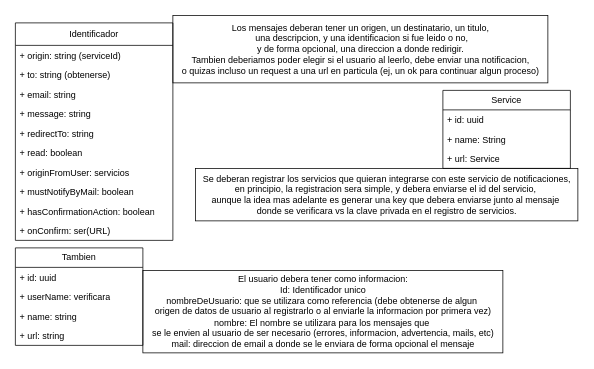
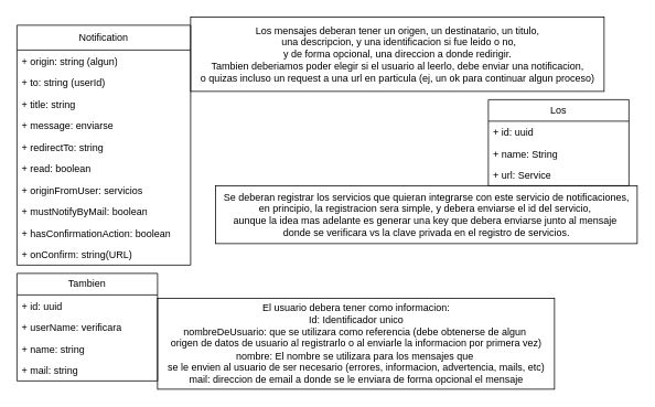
  <mxCell id="0" />
  <mxCell id="1" parent="0" />
- <mxCell id="2" value="Identificador" style="swimlane;fontStyle=0;childLayout=stackLayout;horizontal=1;startSize=30;fillColor=none;horizontalStack=0;resizeParent=1;resizeParentMax=0;resizeLast=0;collapsible=1;marginBottom=0;whiteSpace=wrap;html=1;" parent="1" vertex="1"><mxGeometry x="20" y="30" width="210" height="290" as="geometry" /></mxCell>
- <mxCell id="3" value="+ origin: string (serviceId)" style="text;strokeColor=none;fillColor=none;align=left;verticalAlign=top;spacingLeft=4;spacingRight=4;overflow=hidden;rotatable=0;points=[[0,0.5],[1,0.5]];portConstraint=eastwest;whiteSpace=wrap;html=1;" parent="2" vertex="1"><mxGeometry y="30" width="210" height="26" as="geometry" /></mxCell>
- <mxCell id="4" value="+ to: string (obtenerse)" style="text;strokeColor=none;fillColor=none;align=left;verticalAlign=top;spacingLeft=4;spacingRight=4;overflow=hidden;rotatable=0;points=[[0,0.5],[1,0.5]];portConstraint=eastwest;whiteSpace=wrap;html=1;" parent="2" vertex="1"><mxGeometry y="56" width="210" height="26" as="geometry" /></mxCell>
- <mxCell id="5" value="+ email: string" style="text;strokeColor=none;fillColor=none;align=left;verticalAlign=top;spacingLeft=4;spacingRight=4;overflow=hidden;rotatable=0;points=[[0,0.5],[1,0.5]];portConstraint=eastwest;whiteSpace=wrap;html=1;" parent="2" vertex="1"><mxGeometry y="82" width="210" height="26" as="geometry" /></mxCell>
- <mxCell id="6" value="+ message: string" style="text;strokeColor=none;fillColor=none;align=left;verticalAlign=top;spacingLeft=4;spacingRight=4;overflow=hidden;rotatable=0;points=[[0,0.5],[1,0.5]];portConstraint=eastwest;whiteSpace=wrap;html=1;" parent="2" vertex="1"><mxGeometry y="108" width="210" height="26" as="geometry" /></mxCell>
+ <mxCell id="2" value="Notification" style="swimlane;fontStyle=0;childLayout=stackLayout;horizontal=1;startSize=30;fillColor=none;horizontalStack=0;resizeParent=1;resizeParentMax=0;resizeLast=0;collapsible=1;marginBottom=0;whiteSpace=wrap;html=1;" parent="1" vertex="1"><mxGeometry x="20" y="30" width="210" height="290" as="geometry" /></mxCell>
+ <mxCell id="3" value="+ origin: string (algun)" style="text;strokeColor=none;fillColor=none;align=left;verticalAlign=top;spacingLeft=4;spacingRight=4;overflow=hidden;rotatable=0;points=[[0,0.5],[1,0.5]];portConstraint=eastwest;whiteSpace=wrap;html=1;" parent="2" vertex="1"><mxGeometry y="30" width="210" height="26" as="geometry" /></mxCell>
+ <mxCell id="4" value="+ to: string (userId)" style="text;strokeColor=none;fillColor=none;align=left;verticalAlign=top;spacingLeft=4;spacingRight=4;overflow=hidden;rotatable=0;points=[[0,0.5],[1,0.5]];portConstraint=eastwest;whiteSpace=wrap;html=1;" parent="2" vertex="1"><mxGeometry y="56" width="210" height="26" as="geometry" /></mxCell>
+ <mxCell id="5" value="+ title: string" style="text;strokeColor=none;fillColor=none;align=left;verticalAlign=top;spacingLeft=4;spacingRight=4;overflow=hidden;rotatable=0;points=[[0,0.5],[1,0.5]];portConstraint=eastwest;whiteSpace=wrap;html=1;" parent="2" vertex="1"><mxGeometry y="82" width="210" height="26" as="geometry" /></mxCell>
+ <mxCell id="6" value="+ message: enviarse" style="text;strokeColor=none;fillColor=none;align=left;verticalAlign=top;spacingLeft=4;spacingRight=4;overflow=hidden;rotatable=0;points=[[0,0.5],[1,0.5]];portConstraint=eastwest;whiteSpace=wrap;html=1;" parent="2" vertex="1"><mxGeometry y="108" width="210" height="26" as="geometry" /></mxCell>
  <mxCell id="7" value="+ redirectTo: string" style="text;strokeColor=none;fillColor=none;align=left;verticalAlign=top;spacingLeft=4;spacingRight=4;overflow=hidden;rotatable=0;points=[[0,0.5],[1,0.5]];portConstraint=eastwest;whiteSpace=wrap;html=1;" parent="2" vertex="1"><mxGeometry y="134" width="210" height="26" as="geometry" /></mxCell>
  <mxCell id="8" value="+ read: boolean" style="text;strokeColor=none;fillColor=none;align=left;verticalAlign=top;spacingLeft=4;spacingRight=4;overflow=hidden;rotatable=0;points=[[0,0.5],[1,0.5]];portConstraint=eastwest;whiteSpace=wrap;html=1;" parent="2" vertex="1"><mxGeometry y="160" width="210" height="26" as="geometry" /></mxCell>
  <mxCell id="9" value="+ originFromUser: servicios" style="text;strokeColor=none;fillColor=none;align=left;verticalAlign=top;spacingLeft=4;spacingRight=4;overflow=hidden;rotatable=0;points=[[0,0.5],[1,0.5]];portConstraint=eastwest;whiteSpace=wrap;html=1;" parent="2" vertex="1"><mxGeometry y="186" width="210" height="26" as="geometry" /></mxCell>
  <mxCell id="10" value="+ mustNotifyByMail: boolean" style="text;strokeColor=none;fillColor=none;align=left;verticalAlign=top;spacingLeft=4;spacingRight=4;overflow=hidden;rotatable=0;points=[[0,0.5],[1,0.5]];portConstraint=eastwest;whiteSpace=wrap;html=1;" parent="2" vertex="1"><mxGeometry y="212" width="210" height="26" as="geometry" /></mxCell>
  <mxCell id="11" value="+ hasConfirmationAction: boolean" style="text;strokeColor=none;fillColor=none;align=left;verticalAlign=top;spacingLeft=4;spacingRight=4;overflow=hidden;rotatable=0;points=[[0,0.5],[1,0.5]];portConstraint=eastwest;whiteSpace=wrap;html=1;" parent="2" vertex="1"><mxGeometry y="238" width="210" height="26" as="geometry" /></mxCell>
- <mxCell id="12" value="+ onConfirm: ser(URL)" style="text;strokeColor=none;fillColor=none;align=left;verticalAlign=top;spacingLeft=4;spacingRight=4;overflow=hidden;rotatable=0;points=[[0,0.5],[1,0.5]];portConstraint=eastwest;whiteSpace=wrap;html=1;" parent="2" vertex="1"><mxGeometry y="264" width="210" height="26" as="geometry" /></mxCell>
+ <mxCell id="12" value="+ onConfirm: string(URL)" style="text;strokeColor=none;fillColor=none;align=left;verticalAlign=top;spacingLeft=4;spacingRight=4;overflow=hidden;rotatable=0;points=[[0,0.5],[1,0.5]];portConstraint=eastwest;whiteSpace=wrap;html=1;" parent="2" vertex="1"><mxGeometry y="264" width="210" height="26" as="geometry" /></mxCell>
  <mxCell id="13" value="Los mensajes deberan tener un origen, un destinatario, un titulo,&lt;br&gt;&amp;nbsp;una descripcion, y una identificacion si fue leido o no, &lt;br&gt;y de forma opcional, una direccion a donde redirigir.&lt;br&gt;Tambien deberiamos poder elegir si el usuario al leerlo, debe enviar una notificacion, &lt;br&gt;o quizas incluso un request a una url en particula (ej, un ok para continuar algun proceso)" style="text;html=1;align=center;verticalAlign=middle;resizable=0;points=[];autosize=1;strokeColor=default;fillColor=none;" parent="1" vertex="1"><mxGeometry x="230" y="20" width="500" height="90" as="geometry" /></mxCell>
  <mxCell id="14" value="Tambien" style="swimlane;fontStyle=0;childLayout=stackLayout;horizontal=1;startSize=26;fillColor=none;horizontalStack=0;resizeParent=1;resizeParentMax=0;resizeLast=0;collapsible=1;marginBottom=0;whiteSpace=wrap;html=1;" parent="1" vertex="1"><mxGeometry x="20" y="330" width="170" height="130" as="geometry" /></mxCell>
  <mxCell id="15" value="+ id: uuid" style="text;strokeColor=none;fillColor=none;align=left;verticalAlign=top;spacingLeft=4;spacingRight=4;overflow=hidden;rotatable=0;points=[[0,0.5],[1,0.5]];portConstraint=eastwest;whiteSpace=wrap;html=1;" parent="14" vertex="1"><mxGeometry y="26" width="170" height="26" as="geometry" /></mxCell>
  <mxCell id="16" value="+ userName: verificara" style="text;strokeColor=none;fillColor=none;align=left;verticalAlign=top;spacingLeft=4;spacingRight=4;overflow=hidden;rotatable=0;points=[[0,0.5],[1,0.5]];portConstraint=eastwest;whiteSpace=wrap;html=1;" parent="14" vertex="1"><mxGeometry y="52" width="170" height="26" as="geometry" /></mxCell>
  <mxCell id="17" value="+ name: string" style="text;strokeColor=none;fillColor=none;align=left;verticalAlign=top;spacingLeft=4;spacingRight=4;overflow=hidden;rotatable=0;points=[[0,0.5],[1,0.5]];portConstraint=eastwest;whiteSpace=wrap;html=1;" parent="14" vertex="1"><mxGeometry y="78" width="170" height="26" as="geometry" /></mxCell>
- <mxCell id="18" value="+ url: string" style="text;strokeColor=none;fillColor=none;align=left;verticalAlign=top;spacingLeft=4;spacingRight=4;overflow=hidden;rotatable=0;points=[[0,0.5],[1,0.5]];portConstraint=eastwest;whiteSpace=wrap;html=1;" parent="14" vertex="1"><mxGeometry y="104" width="170" height="26" as="geometry" /></mxCell>
- <mxCell id="19" value="Service" style="swimlane;fontStyle=0;childLayout=stackLayout;horizontal=1;startSize=26;fillColor=none;horizontalStack=0;resizeParent=1;resizeParentMax=0;resizeLast=0;collapsible=1;marginBottom=0;whiteSpace=wrap;html=1;" parent="1" vertex="1"><mxGeometry x="590" y="120" width="170" height="104" as="geometry" /></mxCell>
+ <mxCell id="18" value="+ mail: string" style="text;strokeColor=none;fillColor=none;align=left;verticalAlign=top;spacingLeft=4;spacingRight=4;overflow=hidden;rotatable=0;points=[[0,0.5],[1,0.5]];portConstraint=eastwest;whiteSpace=wrap;html=1;" parent="14" vertex="1"><mxGeometry y="104" width="170" height="26" as="geometry" /></mxCell>
+ <mxCell id="19" value="Los" style="swimlane;fontStyle=0;childLayout=stackLayout;horizontal=1;startSize=26;fillColor=none;horizontalStack=0;resizeParent=1;resizeParentMax=0;resizeLast=0;collapsible=1;marginBottom=0;whiteSpace=wrap;html=1;" parent="1" vertex="1"><mxGeometry x="590" y="120" width="170" height="104" as="geometry" /></mxCell>
  <mxCell id="20" value="+ id: uuid" style="text;strokeColor=none;fillColor=none;align=left;verticalAlign=top;spacingLeft=4;spacingRight=4;overflow=hidden;rotatable=0;points=[[0,0.5],[1,0.5]];portConstraint=eastwest;whiteSpace=wrap;html=1;" parent="19" vertex="1"><mxGeometry y="26" width="170" height="26" as="geometry" /></mxCell>
  <mxCell id="21" value="+ name: String" style="text;strokeColor=none;fillColor=none;align=left;verticalAlign=top;spacingLeft=4;spacingRight=4;overflow=hidden;rotatable=0;points=[[0,0.5],[1,0.5]];portConstraint=eastwest;whiteSpace=wrap;html=1;" parent="19" vertex="1"><mxGeometry y="52" width="170" height="26" as="geometry" /></mxCell>
  <mxCell id="22" value="+ url: Service" style="text;strokeColor=none;fillColor=none;align=left;verticalAlign=top;spacingLeft=4;spacingRight=4;overflow=hidden;rotatable=0;points=[[0,0.5],[1,0.5]];portConstraint=eastwest;whiteSpace=wrap;html=1;" parent="19" vertex="1"><mxGeometry y="78" width="170" height="26" as="geometry" /></mxCell>
  <mxCell id="23" value="&lt;div&gt;El usuario debera tener como informacion:&lt;/div&gt;&lt;div&gt;Id: Identificador unico&lt;/div&gt;&lt;div&gt;nombreDeUsuario: que se utilizara como referencia (debe obtenerse de algun&amp;nbsp;&lt;/div&gt;&lt;div&gt;origen de datos de usuario al registrarlo o al enviarle la informacion por primera vez)&lt;/div&gt;&lt;div&gt;nombre: El nombre se utilizara para los mensajes que&amp;nbsp;&lt;/div&gt;&lt;div&gt;se le envien al usuario de ser necesario (errores, informacion, advertencia, mails, etc)&lt;/div&gt;&lt;div&gt;mail: direccion de email a donde se le enviara de forma opcional el mensaje&lt;/div&gt;" style="text;html=1;align=center;verticalAlign=middle;resizable=0;points=[];autosize=1;strokeColor=default;fillColor=none;" parent="1" vertex="1"><mxGeometry x="190" y="360" width="480" height="110" as="geometry" /></mxCell>
  <mxCell id="24" value="&lt;div&gt;Se deberan registrar los servicios que quieran integrarse con este servicio de notificaciones,&lt;/div&gt;&lt;div&gt;en principio, la registracion sera simple, y debera enviarse el id del servicio,&amp;nbsp;&lt;/div&gt;&lt;div&gt;aunque la idea mas adelante es generar una key que debera enviarse junto al mensaje&amp;nbsp;&lt;/div&gt;&lt;div&gt;donde se verificara vs la clave privada en el registro de servicios.&lt;/div&gt;" style="text;html=1;align=center;verticalAlign=middle;resizable=0;points=[];autosize=1;strokeColor=default;fillColor=none;" parent="1" vertex="1"><mxGeometry x="260" y="224" width="510" height="70" as="geometry" /></mxCell>
